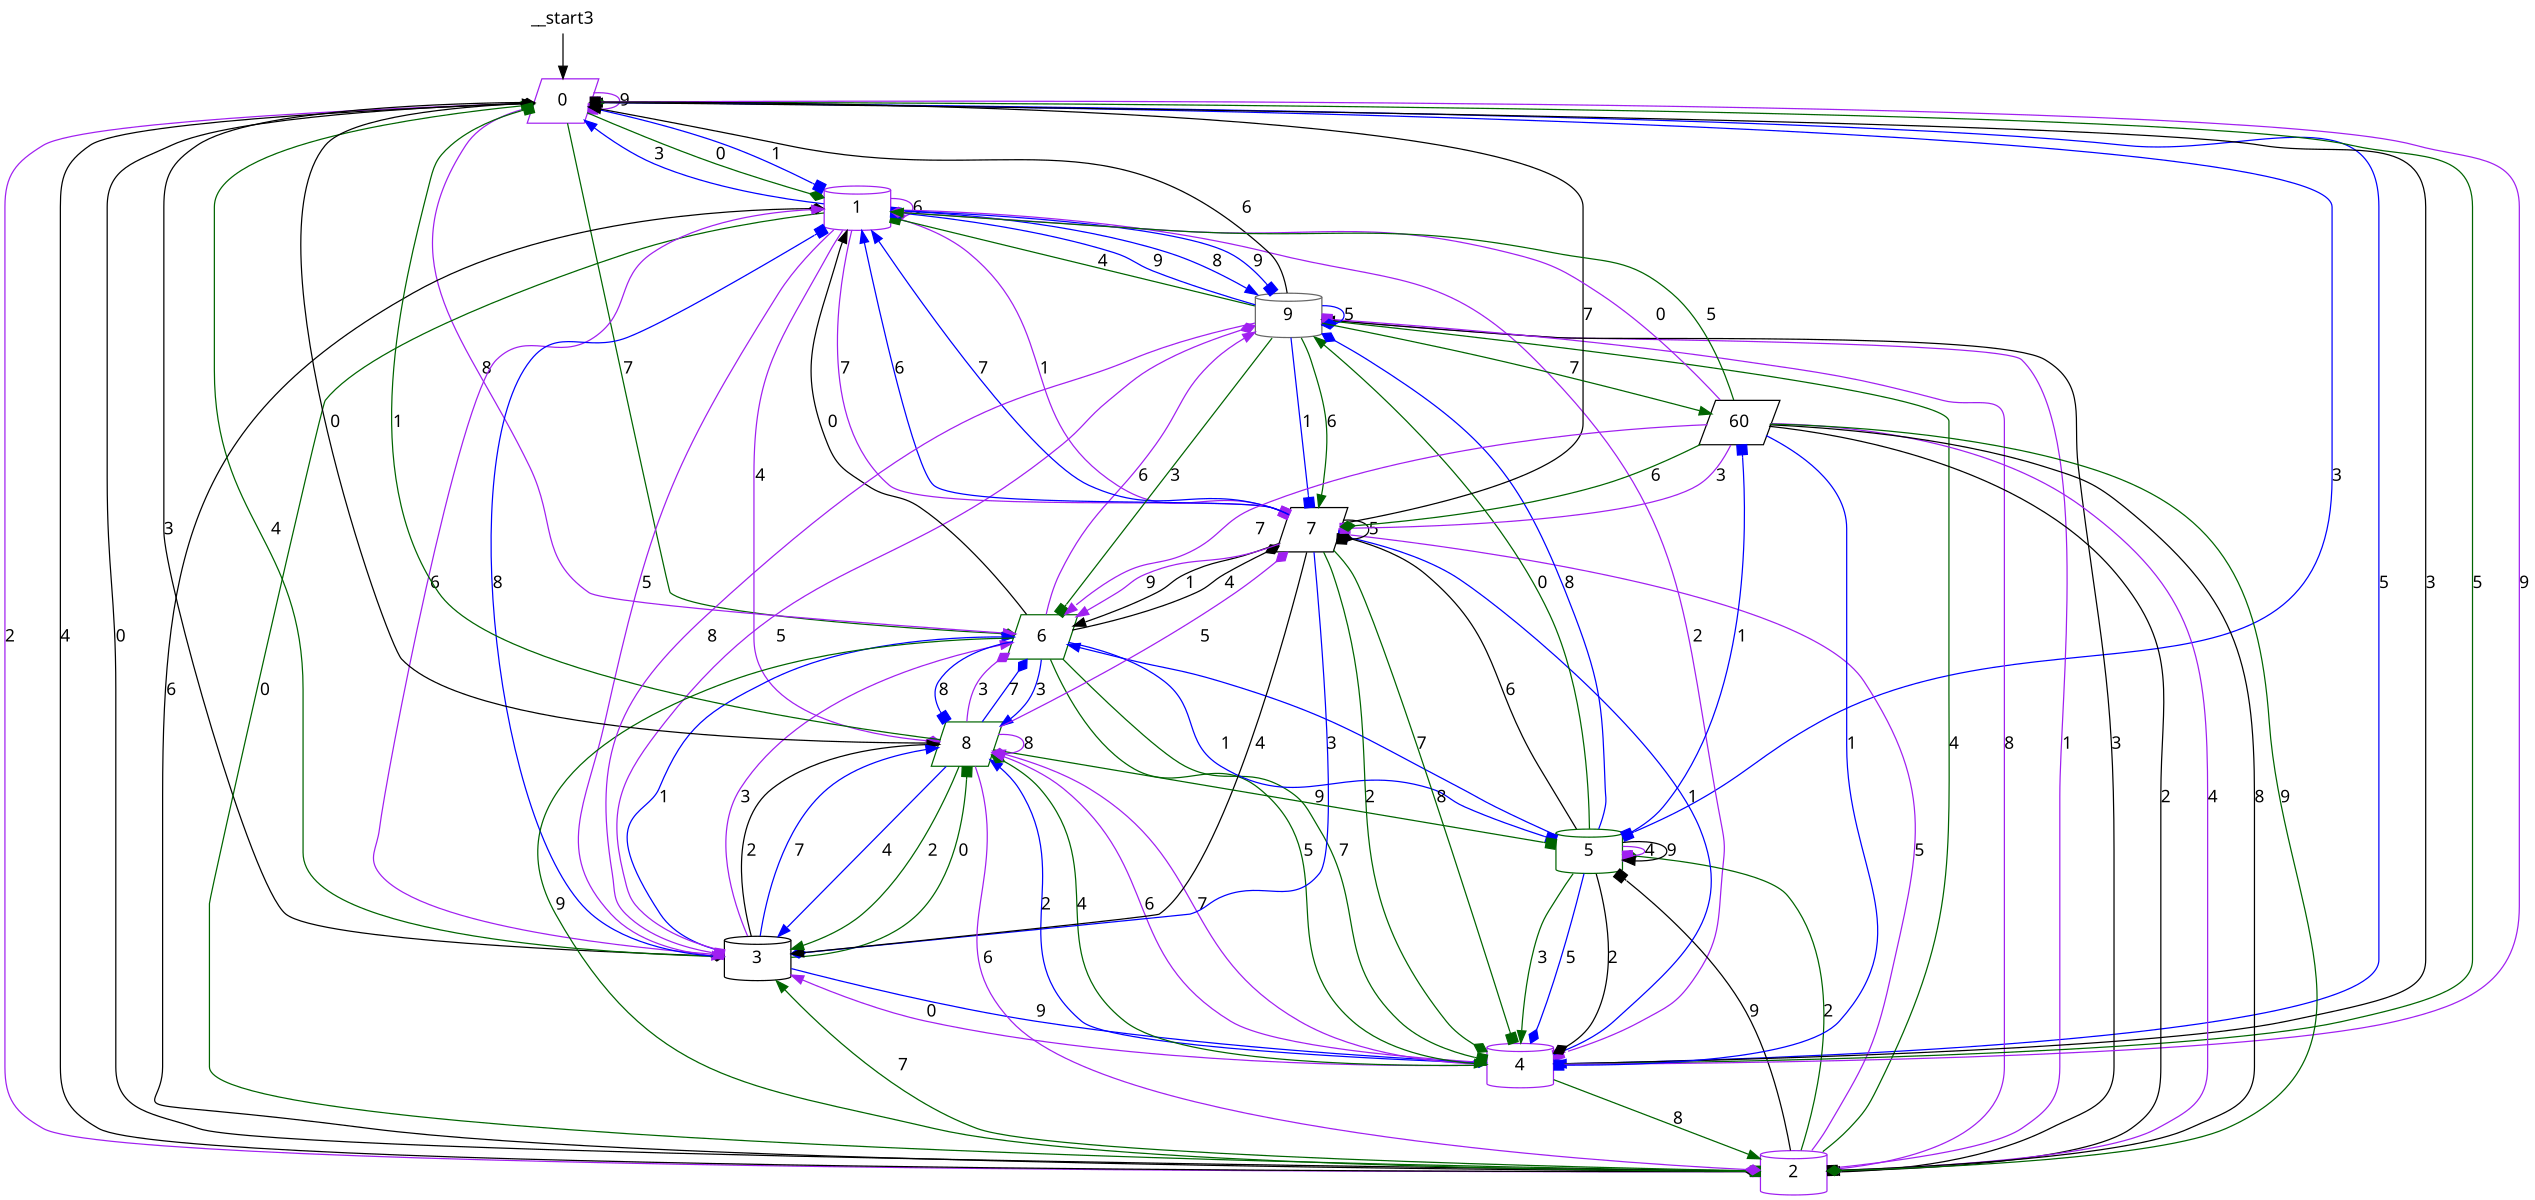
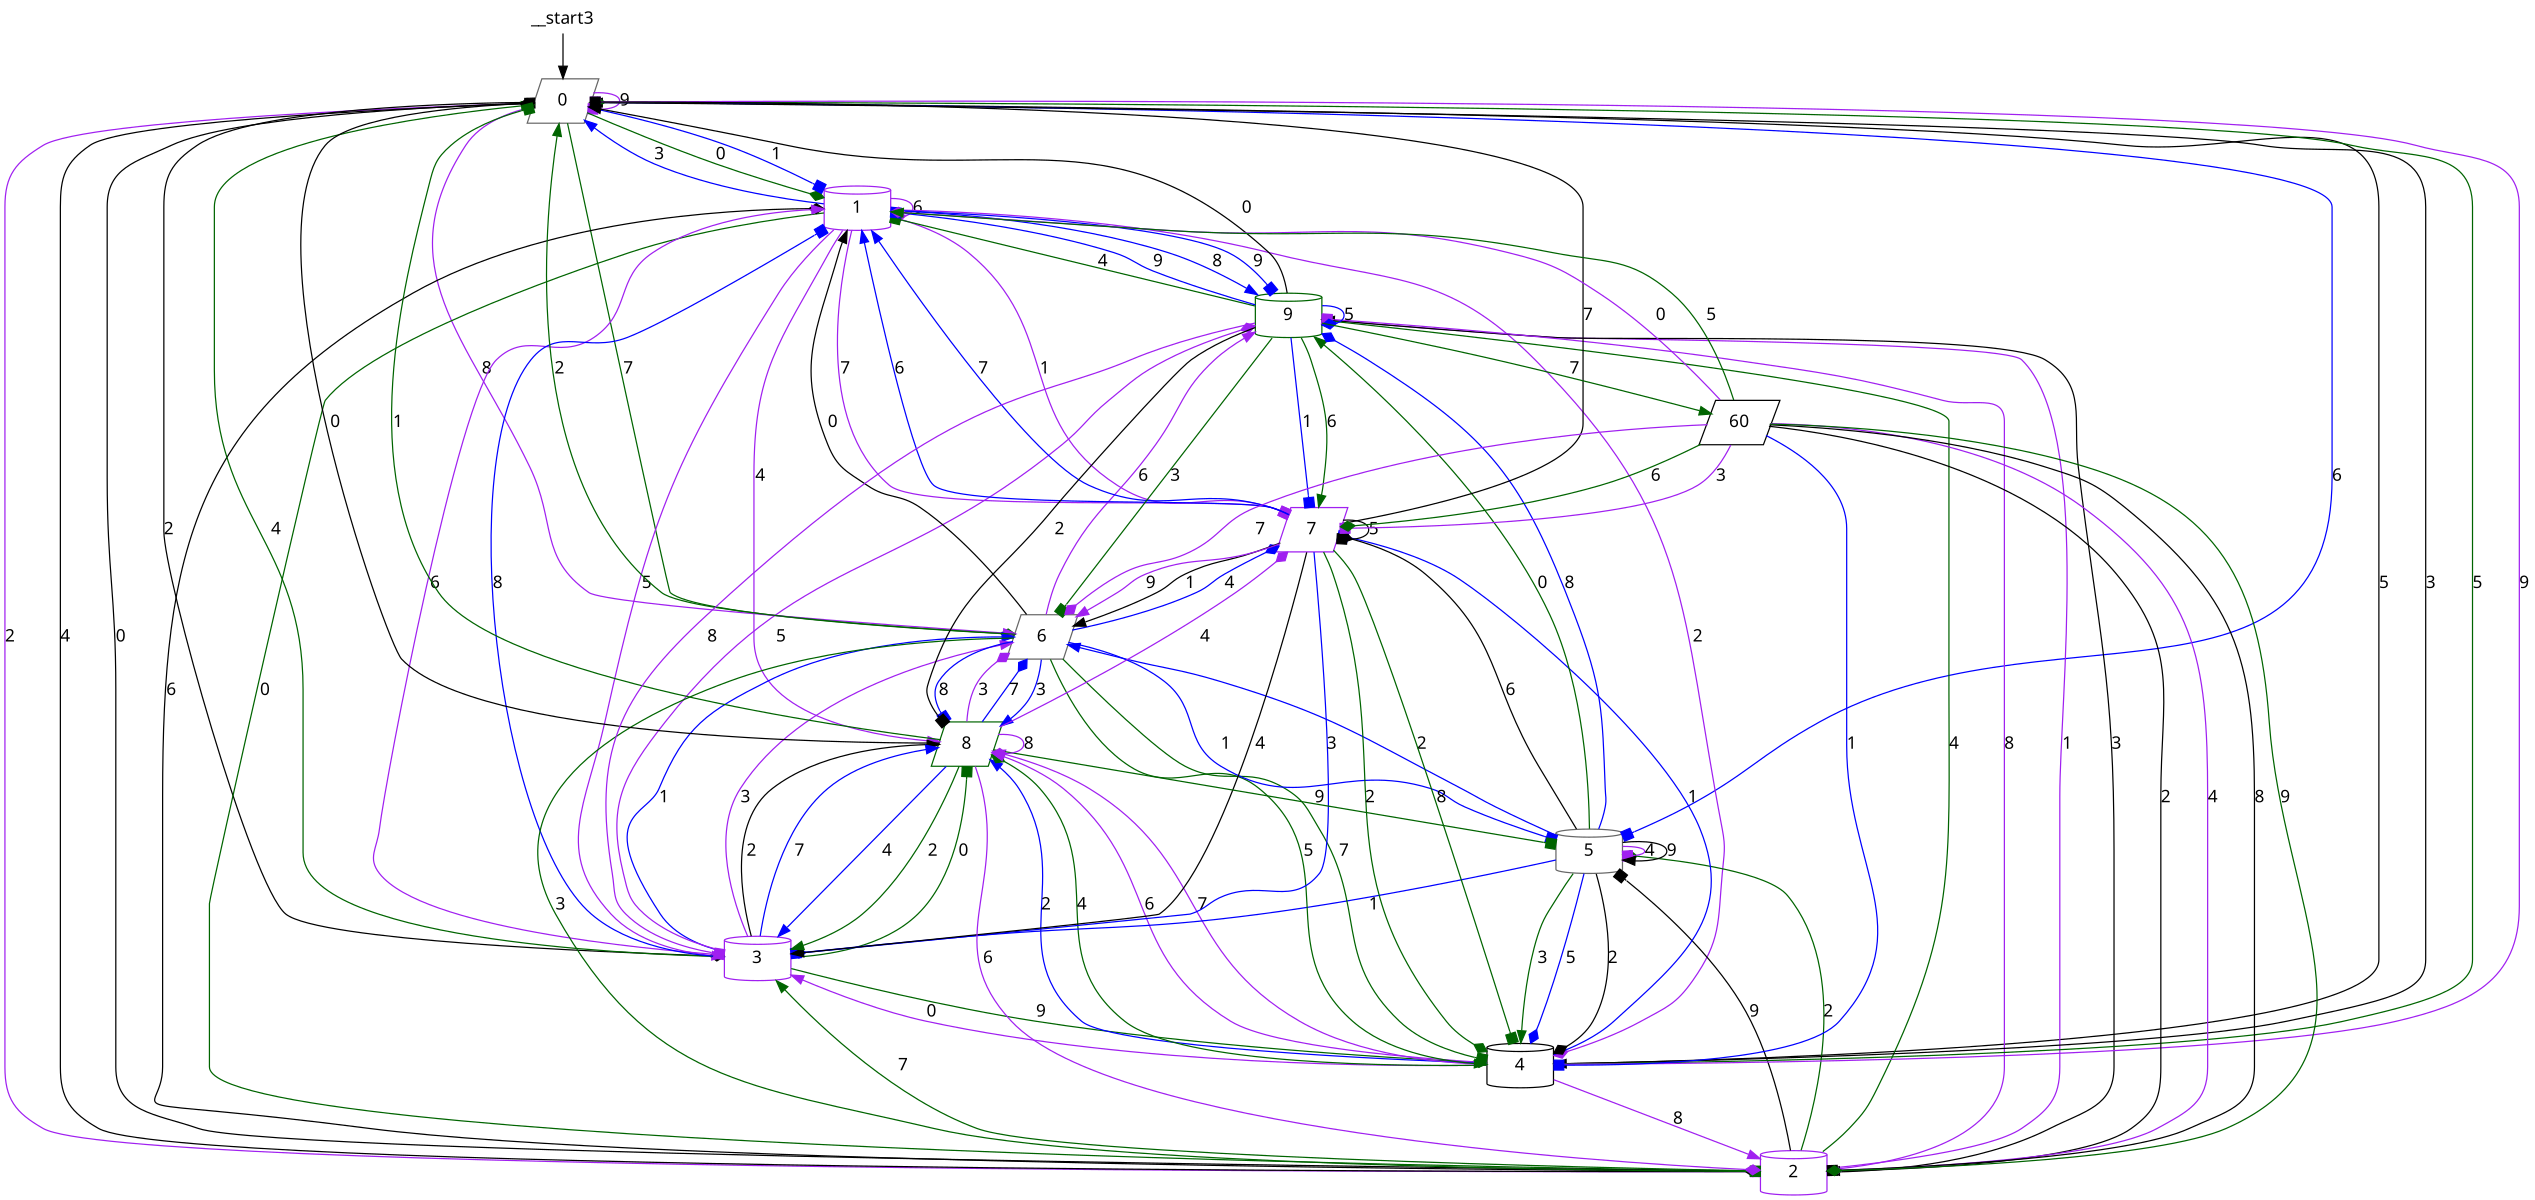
  digraph {
    fontname="Noto Sans"
    node [color=purple fontname="Noto Sans" shape=cylinder]
    edge [arrowhead=normal color=purple fontname="Noto Sans"]
-   n1 [label=0 shape=parallelogram]
+   n1 [color=gray40 label=0 shape=parallelogram]
    n2 [label=1]
    n3 [label=2]
-   n4 [color=black label=3]
-   n5 [label=4]
-   n6 [color=darkgreen label=5]
-   n7 [color=darkgreen label=6 shape=parallelogram]
-   n8 [color=black label=7 shape=parallelogram]
+   n4 [label=3]
+   n5 [color=black label=4]
+   n6 [color=gray40 label=5]
+   n7 [color=gray40 label=6 shape=parallelogram]
+   n8 [label=7 shape=parallelogram]
    n9 [color=darkgreen label=8 shape=parallelogram]
-   n10 [color=gray40 label=9]
+   n10 [color=darkgreen label=9]
    n11 [color=black label=60 shape=parallelogram]
    n12 [color=gray40 height=0 label=__start3 shape=none width=0]
    n1 -> n1 [arrowhead=box label=9]
    n1 -> n2 [arrowhead=diamond color=darkgreen label=0]
    n1 -> n2 [arrowhead=box color=blue label=1]
    n1 -> n3 [arrowhead=box label=2]
    n1 -> n3 [arrowhead=diamond color=black label=4]
-   n1 -> n4 [arrowhead=diamond color=black label=3]
-   n1 -> n5 [color=blue label=5]
-   n1 -> n6 [arrowhead=box color=blue label=3]
+   n1 -> n4 [arrowhead=diamond color=black label=2]
+   n1 -> n5 [color=black label=5]
+   n1 -> n6 [arrowhead=box color=blue label=6]
    n1 -> n7 [arrowhead=diamond color=darkgreen label=7]
    n1 -> n7 [label=8]
    n2 -> n1 [color=blue label=3]
    n2 -> n2 [arrowhead=diamond label=6]
    n2 -> n3 [arrowhead=box color=darkgreen label=0]
    n2 -> n4 [label=5]
-   n2 -> n5 [arrowhead=box label=2]
+   n2 -> n5 [arrowhead=diamond label=2]
    n2 -> n8 [arrowhead=box label=1]
    n2 -> n8 [arrowhead=box label=7]
-   n2 -> n9 [arrowhead=diamond label=4]
+   n2 -> n9 [label=4]
    n2 -> n10 [color=blue label=8]
    n2 -> n10 [arrowhead=box color=blue label=9]
-   n3 -> n1 [color=black label=0]
+   n3 -> n1 [arrowhead=box color=black label=0]
    n3 -> n2 [arrowhead=diamond color=black label=6]
    n3 -> n4 [color=darkgreen label=7]
    n3 -> n6 [arrowhead=diamond color=darkgreen label=2]
    n3 -> n6 [arrowhead=box color=black label=9]
-   n3 -> n8 [arrowhead=box label=5]
    n3 -> n10 [arrowhead=box label=1]
    n3 -> n10 [color=black label=3]
    n3 -> n10 [arrowhead=box color=darkgreen label=4]
    n3 -> n10 [arrowhead=box label=8]
    n4 -> n1 [color=darkgreen label=4]
    n4 -> n2 [label=6]
    n4 -> n2 [arrowhead=box color=blue label=8]
-   n4 -> n5 [arrowhead=diamond color=blue label=9]
+   n4 -> n5 [arrowhead=diamond color=darkgreen label=9]
    n4 -> n7 [color=blue label=1]
    n4 -> n7 [label=3]
    n4 -> n9 [arrowhead=box color=darkgreen label=0]
    n4 -> n9 [color=black label=2]
    n4 -> n9 [color=blue label=7]
    n4 -> n10 [arrowhead=diamond label=5]
    n5 -> n1 [color=black label=3]
    n5 -> n1 [arrowhead=diamond color=darkgreen label=5]
    n5 -> n1 [arrowhead=box label=9]
-   n5 -> n3 [color=darkgreen label=8]
+   n5 -> n3 [label=8]
    n5 -> n4 [label=0]
    n5 -> n8 [arrowhead=box color=blue label=1]
    n5 -> n9 [color=blue label=2]
    n5 -> n9 [arrowhead=diamond color=darkgreen label=4]
    n5 -> n9 [label=6]
    n5 -> n9 [label=7]
-   n6 -> n11 [arrowhead=box color=blue label=1]
+   n6 -> n4 [arrowhead=box color=blue label=1]
    n6 -> n5 [arrowhead=diamond color=black label=2]
    n6 -> n5 [color=darkgreen label=3]
    n6 -> n5 [arrowhead=diamond color=blue label=5]
    n6 -> n6 [arrowhead=box label=4]
    n6 -> n6 [color=black label=9]
-   n6 -> n7 [color=blue label=7]
+   n6 -> n7 [color=blue label=2]
    n6 -> n8 [arrowhead=diamond color=black label=6]
    n6 -> n10 [color=darkgreen label=0]
    n6 -> n10 [arrowhead=diamond color=blue label=8]
+   n7 -> n1 [color=darkgreen label=2]
    n7 -> n2 [color=black label=0]
-   n7 -> n3 [arrowhead=box color=darkgreen label=9]
+   n7 -> n3 [arrowhead=box color=darkgreen label=3]
    n7 -> n5 [color=darkgreen label=5]
    n7 -> n5 [arrowhead=box color=darkgreen label=7]
    n7 -> n6 [arrowhead=box color=blue label=1]
-   n7 -> n8 [arrowhead=diamond color=black label=4]
+   n7 -> n8 [arrowhead=diamond color=blue label=4]
    n7 -> n9 [color=blue label=3]
    n7 -> n9 [arrowhead=box color=blue label=8]
    n7 -> n10 [label=6]
    n8 -> n1 [arrowhead=box color=black label=7]
    n8 -> n2 [color=blue label=6]
    n8 -> n2 [color=blue label=7]
    n8 -> n4 [arrowhead=diamond color=blue label=3]
    n8 -> n4 [color=black label=4]
    n8 -> n5 [arrowhead=diamond color=darkgreen label=2]
    n8 -> n5 [arrowhead=box color=darkgreen label=8]
    n8 -> n7 [color=black label=1]
    n8 -> n7 [label=9]
    n8 -> n8 [arrowhead=box color=black label=5]
    n9 -> n1 [arrowhead=diamond color=black label=0]
    n9 -> n1 [arrowhead=box color=darkgreen label=1]
    n9 -> n3 [arrowhead=diamond label=6]
    n9 -> n4 [color=darkgreen label=2]
    n9 -> n4 [color=blue label=4]
    n9 -> n6 [arrowhead=box color=darkgreen label=9]
    n9 -> n7 [arrowhead=diamond label=3]
    n9 -> n7 [arrowhead=diamond color=blue label=7]
-   n9 -> n8 [arrowhead=diamond label=5]
+   n9 -> n8 [arrowhead=diamond label=4]
    n9 -> n9 [arrowhead=diamond label=8]
-   n10 -> n1 [color=black label=6]
+   n10 -> n1 [color=black label=0]
    n10 -> n2 [arrowhead=box color=darkgreen label=4]
    n10 -> n2 [arrowhead=box color=blue label=9]
    n10 -> n4 [arrowhead=box label=8]
    n10 -> n7 [arrowhead=box color=darkgreen label=3]
    n10 -> n8 [arrowhead=box color=blue label=1]
    n10 -> n8 [color=darkgreen label=6]
+   n10 -> n9 [arrowhead=box color=black label=2]
    n10 -> n10 [arrowhead=diamond color=blue label=5]
    n10 -> n11 [color=darkgreen label=7]
    n11 -> n2 [arrowhead=diamond label=0]
    n11 -> n2 [color=darkgreen label=5]
    n11 -> n3 [color=black label=2]
    n11 -> n3 [arrowhead=diamond label=4]
    n11 -> n3 [arrowhead=box color=black label=8]
    n11 -> n3 [arrowhead=diamond color=darkgreen label=9]
    n11 -> n5 [arrowhead=box color=blue label=1]
-   n11 -> n7 [label=7]
+   n11 -> n7 [arrowhead=diamond label=7]
    n11 -> n8 [arrowhead=box label=3]
    n11 -> n8 [arrowhead=diamond color=darkgreen label=6]
    n12 -> n1 [color=black]
  }
